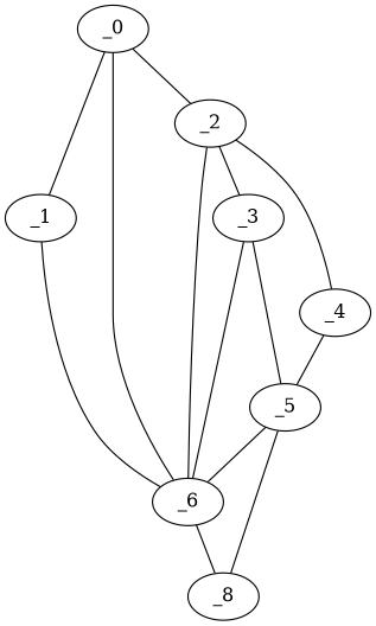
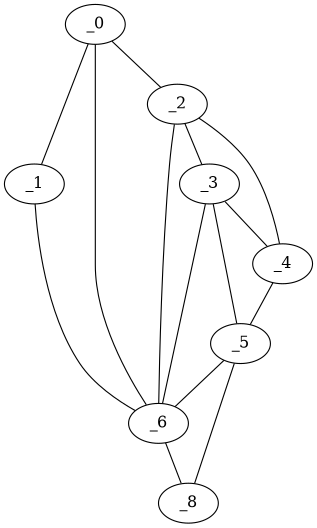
  graph {
    node [y=25]
    edge [valence=1]
    _0 [x=16 y=47]
    _1 [x=19 y=84]
    _2 [x=29 y=34]
    _6 [x=69 y=50]
    _3 [x=33 y=30]
    _4 [x=39 y=29]
    n7 [label=_8 x=70]
    _5 [x=44]
    _0 -- _1
    _0 -- _2
    _0 -- _6
    _1 -- _6
    _2 -- _6 [valence=2]
    _2 -- _3
    _2 -- _4 [valence=2]
    _6 -- n7
    _3 -- _6 [valence=2]
+   _3 -- _4 [valence=2]
    _3 -- _5
    _4 -- _5 [valence=2]
    _5 -- _6 [valence=2]
    _5 -- n7
  }
